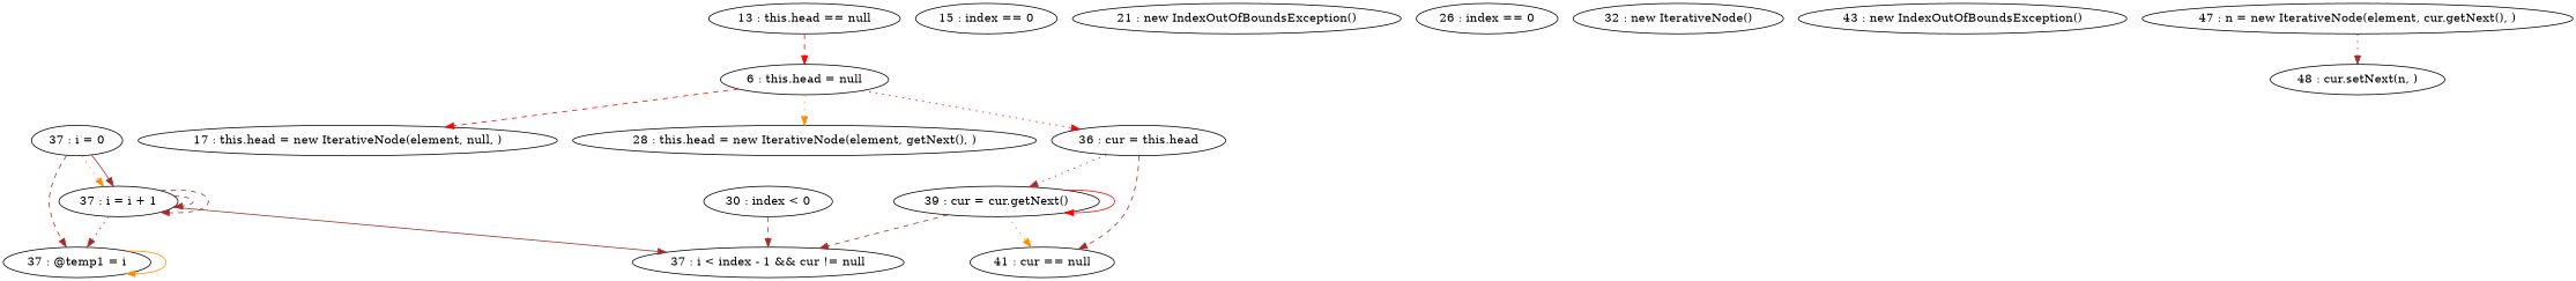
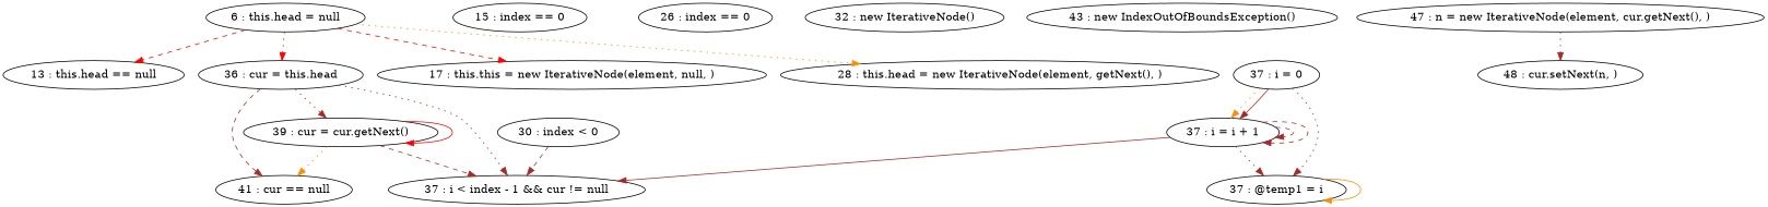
  digraph {
    edge [color=brown style=dotted]
    "6 : this.head = null"
    "13 : this.head == null"
    "36 : cur = this.head"
-   "17 : this.head = new IterativeNode(element, null, )"
+   "17 : this.head = new IterativeNode(element, null, )" [label="17 : this.this = new IterativeNode(element, null, )"]
    "28 : this.head = new IterativeNode(element, getNext(), )"
    "41 : cur == null"
    "37 : i < index - 1 && cur != null"
    "39 : cur = cur.getNext()"
    "15 : index == 0"
-   "21 : new IndexOutOfBoundsException()"
    "26 : index == 0"
    "30 : index < 0"
    n13 [label="32 : new IterativeNode()"]
    "37 : i = 0"
    "37 : i = i + 1"
    "37 : @temp1 = i"
    "43 : new IndexOutOfBoundsException()"
    "47 : n = new IterativeNode(element, cur.getNext(), )"
    "48 : cur.setNext(n, )"
-   "13 : this.head == null" -> "6 : this.head = null" [color=red style=dashed]
+   "6 : this.head = null" -> "13 : this.head == null" [color=red style=dashed]
    "6 : this.head = null" -> "36 : cur = this.head" [color=red]
    "6 : this.head = null" -> "17 : this.head = new IterativeNode(element, null, )" [color=red style=dashed]
    "6 : this.head = null" -> "28 : this.head = new IterativeNode(element, getNext(), )" [color=darkorange]
    "36 : cur = this.head" -> "41 : cur == null" [style=dashed]
+   "36 : cur = this.head" -> "37 : i < index - 1 && cur != null"
    "36 : cur = this.head" -> "39 : cur = cur.getNext()"
    "39 : cur = cur.getNext()" -> "41 : cur == null" [color=darkorange]
    "39 : cur = cur.getNext()" -> "37 : i < index - 1 && cur != null" [style=dashed]
    "39 : cur = cur.getNext()" -> "39 : cur = cur.getNext()" [color=red style=solid]
    "30 : index < 0" -> "37 : i < index - 1 && cur != null" [style=dashed]
    "37 : i = 0" -> "37 : i = i + 1" [color=darkorange]
    "37 : i = 0" -> "37 : i = i + 1" [style=solid]
-   "37 : i = 0" -> "37 : @temp1 = i" [style=dashed]
+   "37 : i = 0" -> "37 : @temp1 = i"
    "37 : i = i + 1" -> "37 : i < index - 1 && cur != null" [style=solid]
    "37 : i = i + 1" -> "37 : i = i + 1" [style=dashed]
    "37 : i = i + 1" -> "37 : i = i + 1" [style=dashed]
    "37 : i = i + 1" -> "37 : @temp1 = i"
    "37 : @temp1 = i" -> "37 : @temp1 = i" [color=darkorange style=solid]
    "47 : n = new IterativeNode(element, cur.getNext(), )" -> "48 : cur.setNext(n, )"
  }
